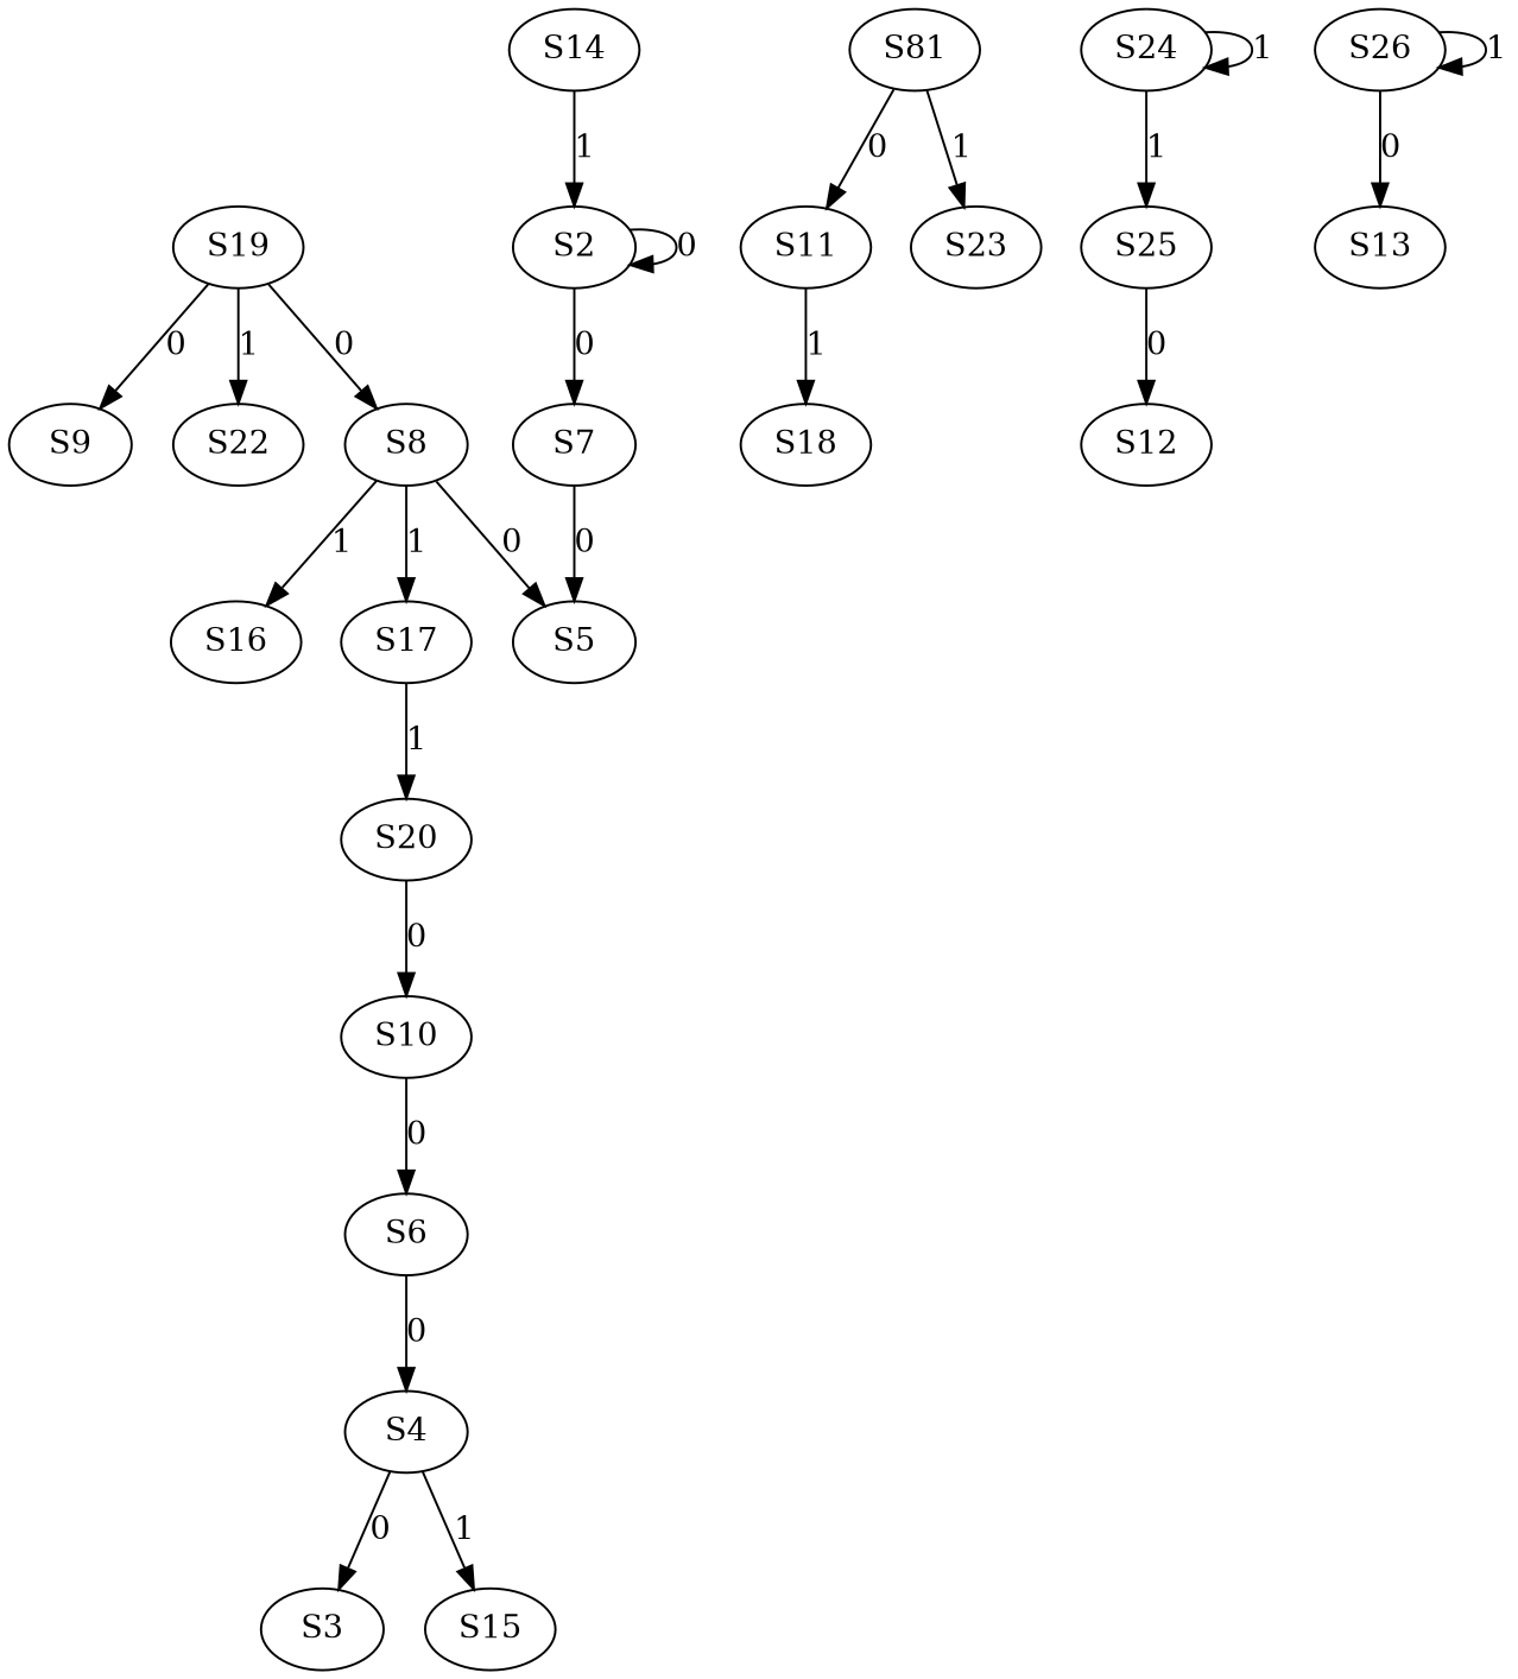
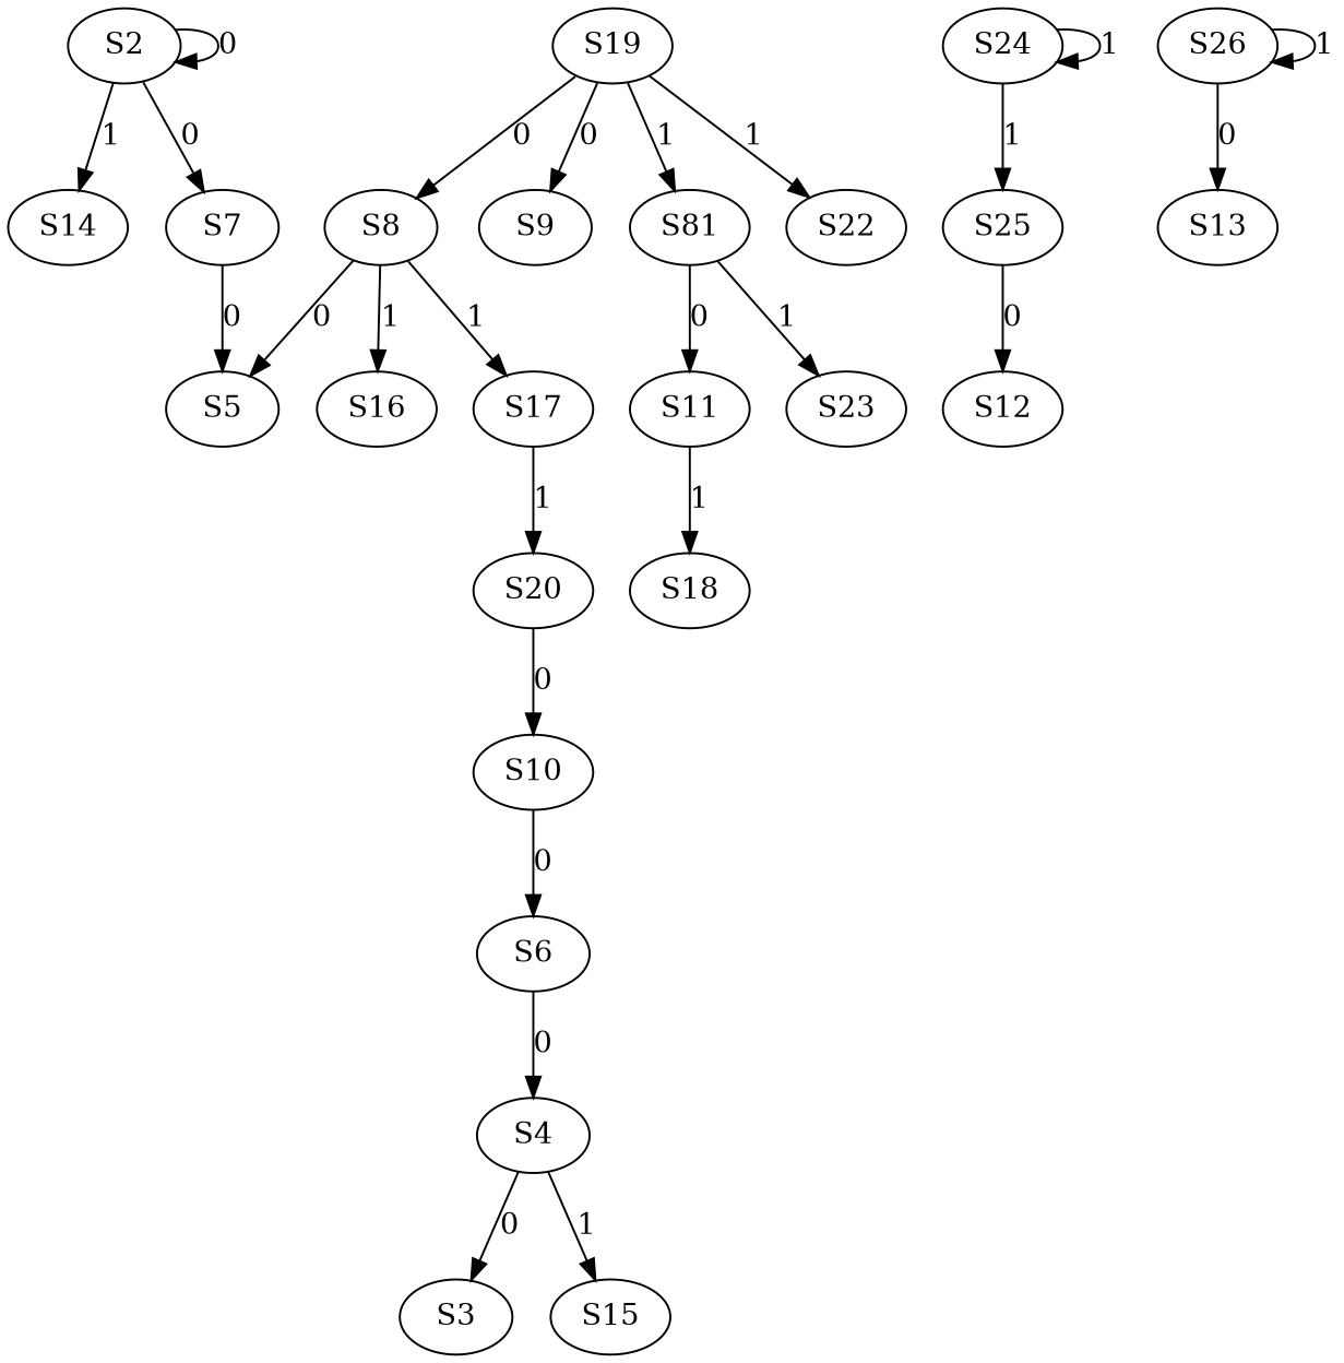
  strict digraph {
    S2
    S14
    S7
    S4
    S3
    S15
    S6
    S5
    S10
    S19
    S8
    S9
    n13 [label=S81]
    S22
    S16
    S17
    S11
    S23
    S20
    S18
    S25
    S12
    S26
    S13
    S24
    S2 -> S2 [label=0]
-   S14 -> S2 [label=1]
+   S2 -> S14 [label=1]
    S2 -> S7 [label=0]
    S7 -> S5 [label=0]
    S4 -> S3 [label=0]
    S4 -> S15 [label=1]
    S6 -> S4 [label=0]
    S10 -> S6 [label=0]
    S19 -> S8 [label=0]
    S19 -> S9 [label=0]
+   S19 -> n13 [label=1]
    S19 -> S22 [label=1]
    S8 -> S5 [label=0]
    S8 -> S16 [label=1]
    S8 -> S17 [label=1]
    n13 -> S11 [label=0]
    n13 -> S23 [label=1]
    S17 -> S20 [label=1]
    S11 -> S18 [label=1]
    S20 -> S10 [label=0]
    S25 -> S12 [label=0]
    S26 -> S26 [label=1]
    S26 -> S13 [label=0]
    S24 -> S25 [label=1]
    S24 -> S24 [label=1]
  }
